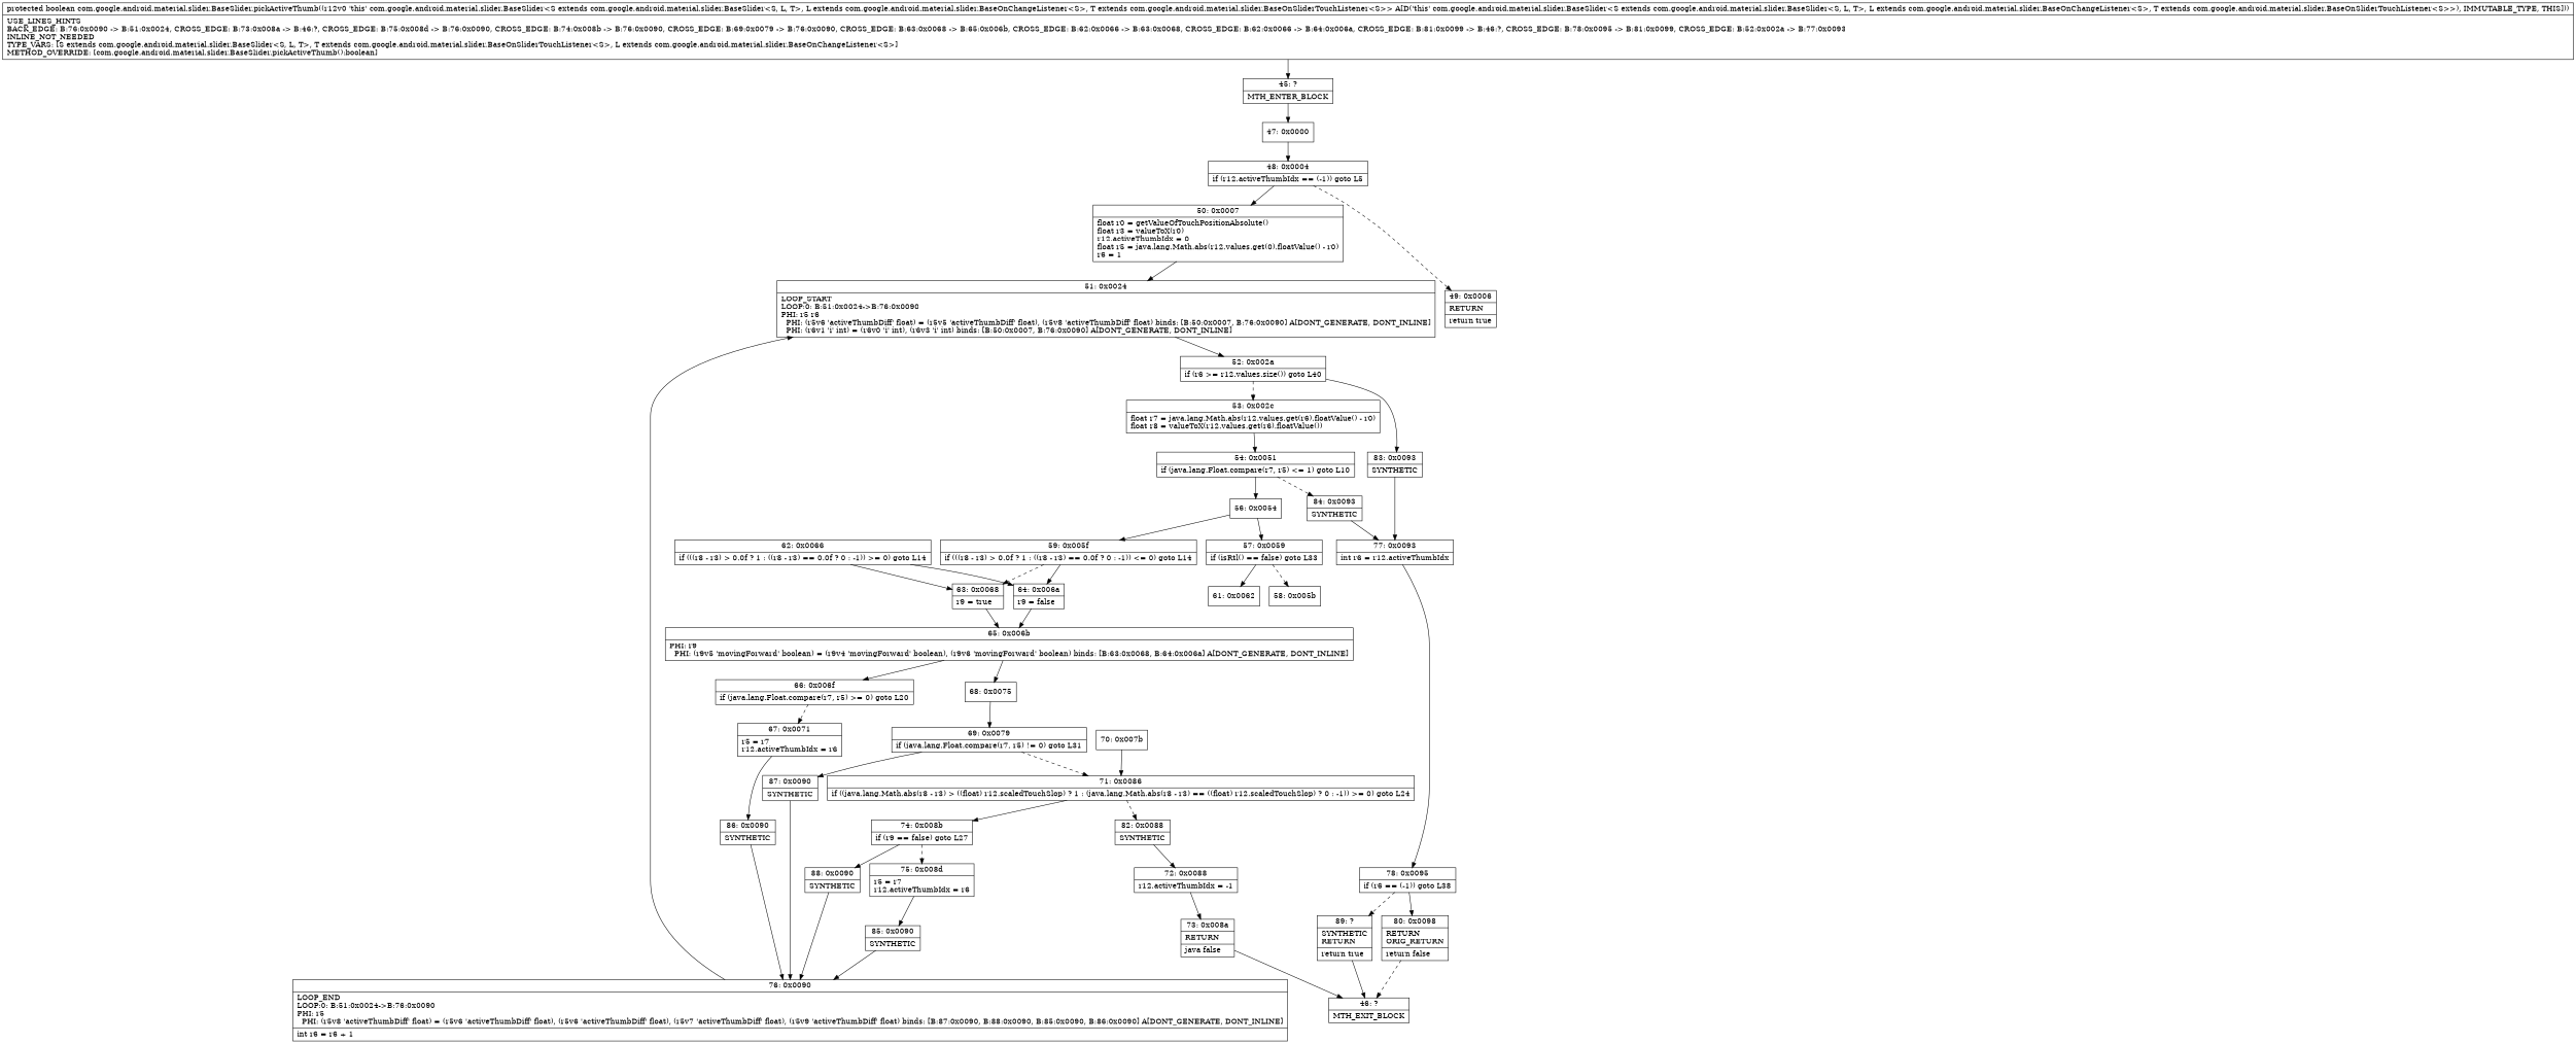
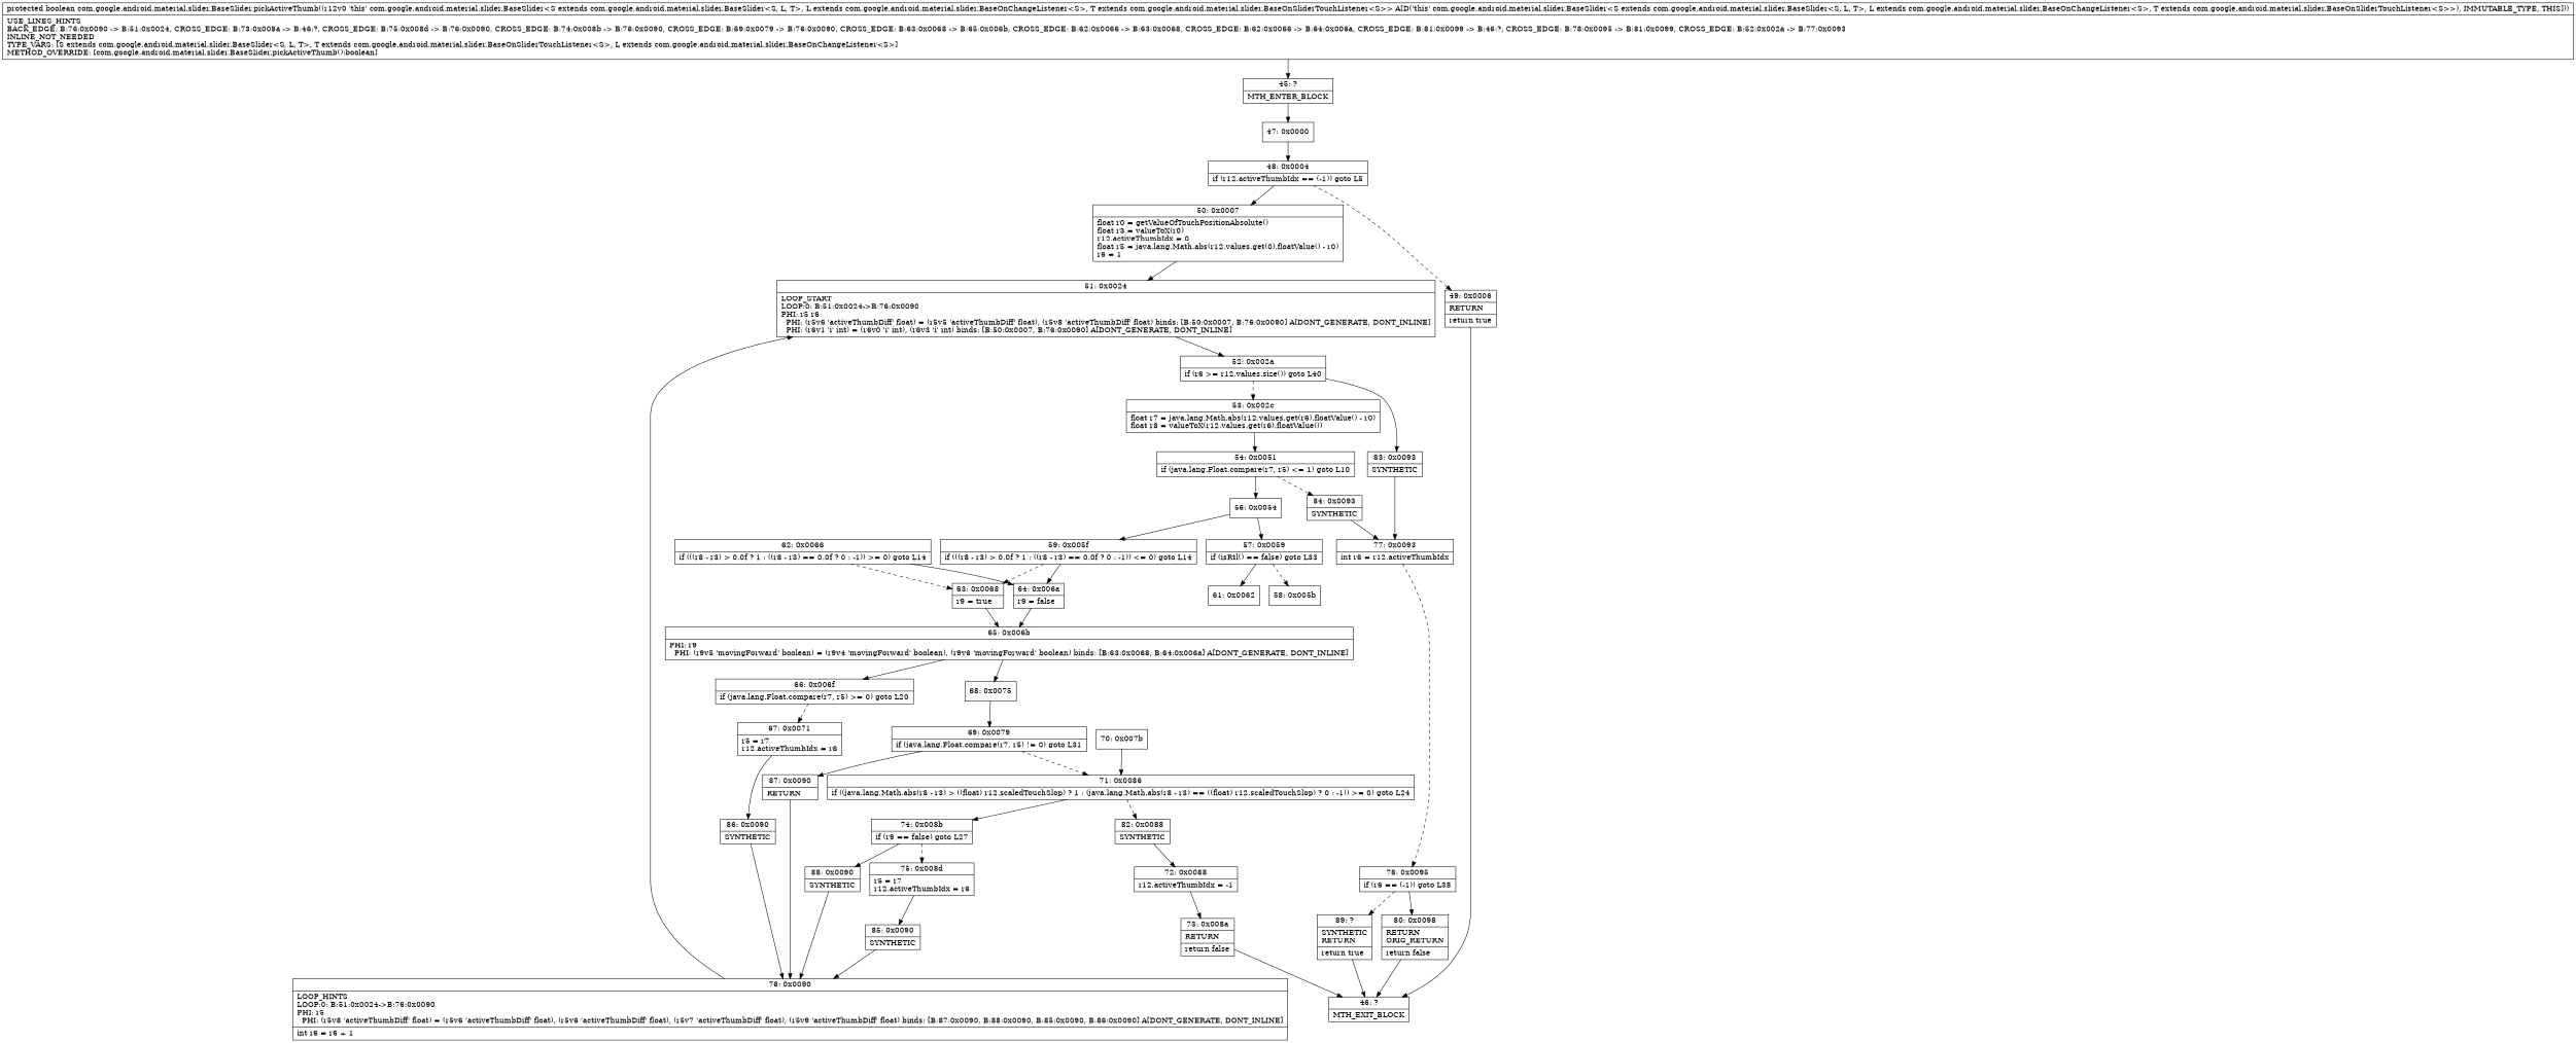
  digraph {
    node [shape=record]
    n1 [label="{45\:\ ?|MTH_ENTER_BLOCK\l}"]
    n2 [label="{47\:\ 0x0000}"]
    n3 [label="{48\:\ 0x0004|if (r12.activeThumbIdx == (\-1)) goto L5\l}"]
    n4 [label="{49\:\ 0x0006|RETURN\l|return true\l}"]
    n5 [label="{50\:\ 0x0007|float r0 = getValueOfTouchPositionAbsolute()\lfloat r3 = valueToX(r0)\lr12.activeThumbIdx = 0\lfloat r5 = java.lang.Math.abs(r12.values.get(0).floatValue() \- r0)\lr6 = 1\l}"]
    n6 [label="{46\:\ ?|MTH_EXIT_BLOCK\l}"]
    n7 [label="{51\:\ 0x0024|LOOP_START\lLOOP:0: B:51:0x0024\-\>B:76:0x0090\lPHI: r5 r6 \l  PHI: (r5v6 'activeThumbDiff' float) = (r5v5 'activeThumbDiff' float), (r5v8 'activeThumbDiff' float) binds: [B:50:0x0007, B:76:0x0090] A[DONT_GENERATE, DONT_INLINE]\l  PHI: (r6v1 'i' int) = (r6v0 'i' int), (r6v3 'i' int) binds: [B:50:0x0007, B:76:0x0090] A[DONT_GENERATE, DONT_INLINE]\l}"]
    n8 [label="{52\:\ 0x002a|if (r6 \>= r12.values.size()) goto L40\l}"]
    n9 [label="{53\:\ 0x002c|float r7 = java.lang.Math.abs(r12.values.get(r6).floatValue() \- r0)\lfloat r8 = valueToX(r12.values.get(r6).floatValue())\l}"]
    n10 [label="{83\:\ 0x0093|SYNTHETIC\l}"]
    n11 [label="{54\:\ 0x0051|if (java.lang.Float.compare(r7, r5) \<= 1) goto L10\l}"]
    n12 [label="{77\:\ 0x0093|int r6 = r12.activeThumbIdx\l}"]
    n13 [label="{56\:\ 0x0054}"]
    n14 [label="{84\:\ 0x0093|SYNTHETIC\l}"]
    n15 [label="{57\:\ 0x0059|if (isRtl() == false) goto L33\l}"]
    n16 [label="{59\:\ 0x005f|if (((r8 \- r3) \> 0.0f ? 1 : ((r8 \- r3) == 0.0f ? 0 : \-1)) \<= 0) goto L14\l}"]
    n17 [label="{58\:\ 0x005b}"]
    n18 [label="{61\:\ 0x0062}"]
    n19 [label="{64\:\ 0x006a|r9 = false\l}"]
    n20 [label="{63\:\ 0x0068|r9 = true\l}"]
    n21 [label="{65\:\ 0x006b|PHI: r9 \l  PHI: (r9v5 'movingForward' boolean) = (r9v4 'movingForward' boolean), (r9v6 'movingForward' boolean) binds: [B:63:0x0068, B:64:0x006a] A[DONT_GENERATE, DONT_INLINE]\l}"]
    n22 [label="{66\:\ 0x006f|if (java.lang.Float.compare(r7, r5) \>= 0) goto L20\l}"]
    n23 [label="{68\:\ 0x0075}"]
    n24 [label="{67\:\ 0x0071|r5 = r7\lr12.activeThumbIdx = r6\l}"]
    n25 [label="{86\:\ 0x0090|SYNTHETIC\l}"]
    n26 [label="{69\:\ 0x0079|if (java.lang.Float.compare(r7, r5) != 0) goto L31\l}"]
-   n27 [label="{76\:\ 0x0090|LOOP_END\lLOOP:0: B:51:0x0024\-\>B:76:0x0090\lPHI: r5 \l  PHI: (r5v8 'activeThumbDiff' float) = (r5v6 'activeThumbDiff' float), (r5v6 'activeThumbDiff' float), (r5v7 'activeThumbDiff' float), (r5v9 'activeThumbDiff' float) binds: [B:87:0x0090, B:88:0x0090, B:85:0x0090, B:86:0x0090] A[DONT_GENERATE, DONT_INLINE]\l|int r6 = r6 + 1\l}"]
-   n28 [label="{87\:\ 0x0090|SYNTHETIC\l}"]
+   n27 [label="{76\:\ 0x0090|LOOP_HINTS\lLOOP:0: B:51:0x0024\-\>B:76:0x0090\lPHI: r5 \l  PHI: (r5v8 'activeThumbDiff' float) = (r5v6 'activeThumbDiff' float), (r5v6 'activeThumbDiff' float), (r5v7 'activeThumbDiff' float), (r5v9 'activeThumbDiff' float) binds: [B:87:0x0090, B:88:0x0090, B:85:0x0090, B:86:0x0090] A[DONT_GENERATE, DONT_INLINE]\l|int r6 = r6 + 1\l}"]
+   n28 [label="{87\:\ 0x0090|RETURN\l}"]
    n29 [label="{71\:\ 0x0086|if ((java.lang.Math.abs(r8 \- r3) \> ((float) r12.scaledTouchSlop) ? 1 : (java.lang.Math.abs(r8 \- r3) == ((float) r12.scaledTouchSlop) ? 0 : \-1)) \>= 0) goto L24\l}"]
    n30 [label="{70\:\ 0x007b}"]
    n31 [label="{74\:\ 0x008b|if (r9 == false) goto L27\l}"]
    n32 [label="{82\:\ 0x0088|SYNTHETIC\l}"]
    n33 [label="{75\:\ 0x008d|r5 = r7\lr12.activeThumbIdx = r6\l}"]
    n34 [label="{88\:\ 0x0090|SYNTHETIC\l}"]
    n35 [label="{72\:\ 0x0088|r12.activeThumbIdx = \-1\l}"]
    n36 [label="{85\:\ 0x0090|SYNTHETIC\l}"]
-   n37 [label="{73\:\ 0x008a|RETURN\l|java false\l}"]
+   n37 [label="{73\:\ 0x008a|RETURN\l|return false\l}"]
    n38 [label="{62\:\ 0x0066|if (((r8 \- r3) \> 0.0f ? 1 : ((r8 \- r3) == 0.0f ? 0 : \-1)) \>= 0) goto L14\l}"]
    n39 [label="{78\:\ 0x0095|if (r6 == (\-1)) goto L38\l}"]
    n40 [label="{80\:\ 0x0098|RETURN\lORIG_RETURN\l|return false\l}"]
    n41 [label="{89\:\ ?|SYNTHETIC\lRETURN\l|return true\l}"]
    n42 [label="{protected boolean com.google.android.material.slider.BaseSlider.pickActiveThumb((r12v0 'this' com.google.android.material.slider.BaseSlider\<S extends com.google.android.material.slider.BaseSlider\<S, L, T\>, L extends com.google.android.material.slider.BaseOnChangeListener\<S\>, T extends com.google.android.material.slider.BaseOnSliderTouchListener\<S\>\> A[D('this' com.google.android.material.slider.BaseSlider\<S extends com.google.android.material.slider.BaseSlider\<S, L, T\>, L extends com.google.android.material.slider.BaseOnChangeListener\<S\>, T extends com.google.android.material.slider.BaseOnSliderTouchListener\<S\>\>), IMMUTABLE_TYPE, THIS]))  | USE_LINES_HINTS\lBACK_EDGE: B:76:0x0090 \-\> B:51:0x0024, CROSS_EDGE: B:73:0x008a \-\> B:46:?, CROSS_EDGE: B:75:0x008d \-\> B:76:0x0090, CROSS_EDGE: B:74:0x008b \-\> B:76:0x0090, CROSS_EDGE: B:69:0x0079 \-\> B:76:0x0090, CROSS_EDGE: B:63:0x0068 \-\> B:65:0x006b, CROSS_EDGE: B:62:0x0066 \-\> B:63:0x0068, CROSS_EDGE: B:62:0x0066 \-\> B:64:0x006a, CROSS_EDGE: B:81:0x0099 \-\> B:46:?, CROSS_EDGE: B:78:0x0095 \-\> B:81:0x0099, CROSS_EDGE: B:52:0x002a \-\> B:77:0x0093\lINLINE_NOT_NEEDED\lTYPE_VARS: [S extends com.google.android.material.slider.BaseSlider\<S, L, T\>, T extends com.google.android.material.slider.BaseOnSliderTouchListener\<S\>, L extends com.google.android.material.slider.BaseOnChangeListener\<S\>]\lMETHOD_OVERRIDE: [com.google.android.material.slider.BaseSlider.pickActiveThumb():boolean]\l}"]
    n1 -> n2
    n2 -> n3
    n3 -> n4 [style=dashed]
    n3 -> n5
+   n4 -> n6
    n5 -> n7
    n7 -> n8
    n8 -> n9 [style=dashed]
    n8 -> n10
    n9 -> n11
    n10 -> n12
    n11 -> n13
    n11 -> n14 [style=dashed]
-   n12 -> n39
+   n12 -> n39 [style=dashed]
    n13 -> n15
    n13 -> n16
    n14 -> n12
    n15 -> n17 [style=dashed]
    n15 -> n18
    n16 -> n19
    n16 -> n20 [style=dashed]
    n19 -> n21
    n20 -> n21
    n21 -> n22
    n21 -> n23
    n22 -> n24 [style=dashed]
    n23 -> n26
    n24 -> n25
    n25 -> n27
    n26 -> n28
    n26 -> n29 [style=dashed]
    n27 -> n7
    n28 -> n27
    n29 -> n31
    n29 -> n32 [style=dashed]
    n30 -> n29
    n31 -> n33 [style=dashed]
    n31 -> n34
    n32 -> n35
    n33 -> n36
    n34 -> n27
    n35 -> n37
    n36 -> n27
    n37 -> n6
    n38 -> n19
-   n38 -> n20 [style=solid]
+   n38 -> n20 [style=dashed]
    n39 -> n40
    n39 -> n41 [style=dashed]
-   n40 -> n6 [style=dashed]
+   n40 -> n6
    n41 -> n6
    n42 -> n1
  }
